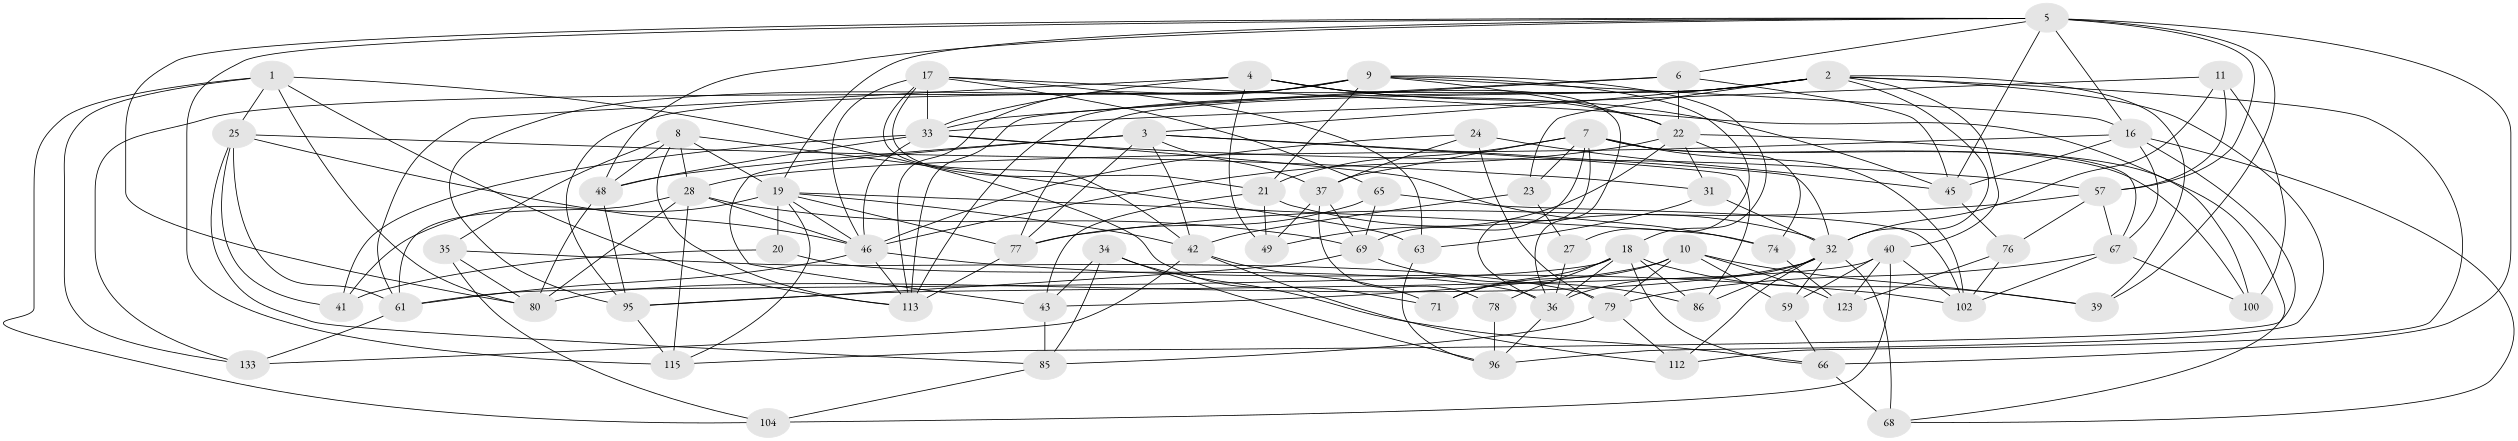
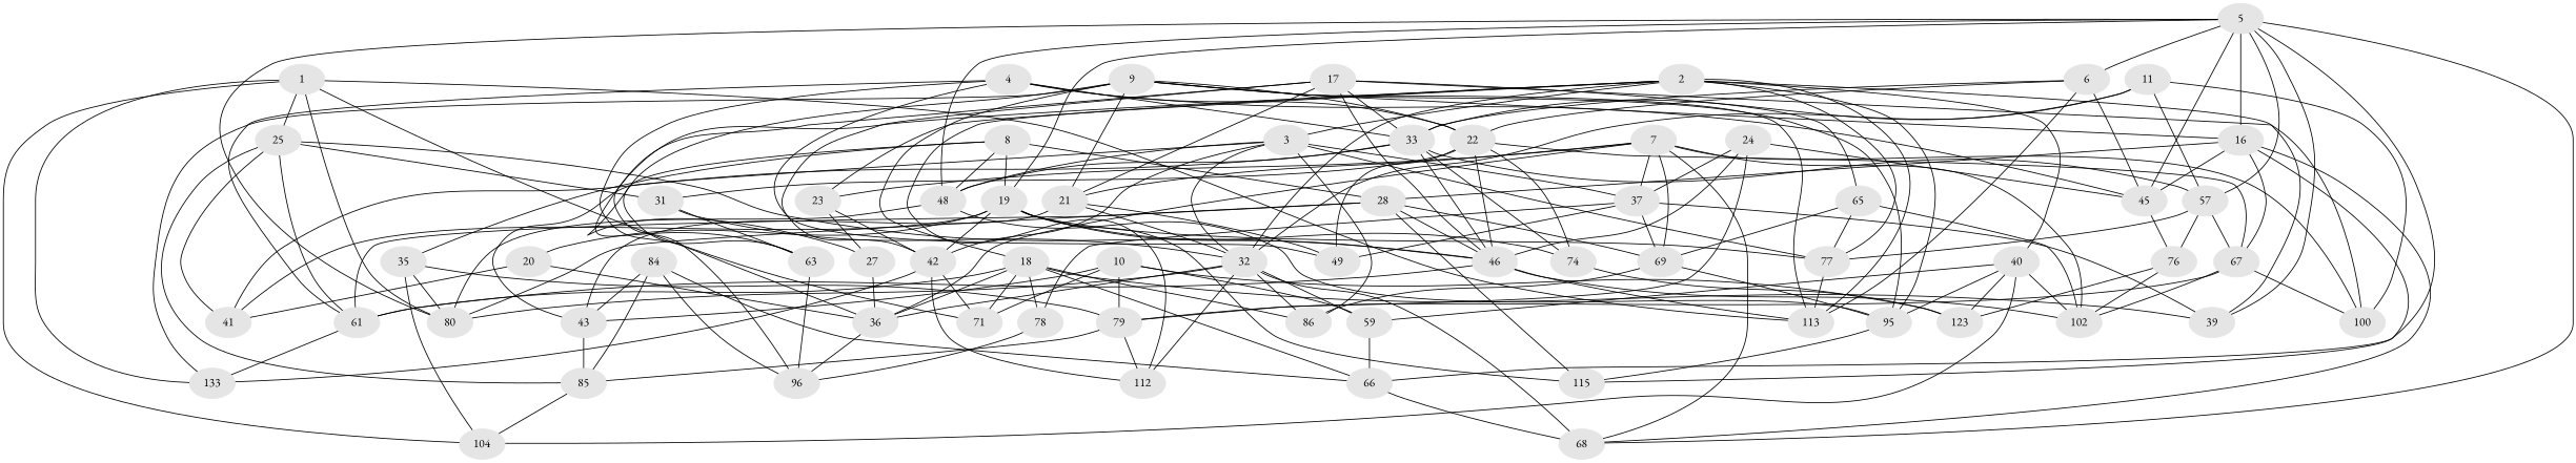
  graph {
    fontname="EB Garamond"
    node [color=gray90 fontname="EB Garamond" style=filled]
    edge [fontname="EB Garamond"]
    1 [super="+15"]
    25 [super="+84"]
    71
    80 [super="+134"]
    104
    113 [super="+117"]
    133
    61 [super="+128+130"]
    46 [super="+70+122+124"]
    41
    31
    85 [super="+109"]
    2 [super="+29+14"]
    3 [super="+12"]
    23
    32 [super="+105+108"]
    39
    40 [super="+81"]
    77 [super="+116"]
    95 [super="+110"]
    112
    96
    37 [super="+50"]
    42 [super="+99"]
    43 [super="+131"]
    48 [super="+93"]
    86
    27
    36 [super="+64+53"]
    68 [super="+136"]
    59
    n32 [label=102 super="+125"]
    123
    78
    n35 [label=115]
    49
    69 [super="+101"]
    4 [super="+30"]
    22 [super="+62+54"]
    33 [super="+120+83+87"]
    45 [super="+98"]
    67 [super="+75"]
    74
    57 [super="+126"]
    76
    5 [super="+72+94"]
    6 [super="+44"]
    16 [super="+60"]
    19 [super="+73+55"]
    66 [super="+132"]
    28 [super="+89"]
    20
    7 [super="+91+51"]
    21 [super="+135"]
    100
    8 [super="+13"]
    35
    63
    79 [super="+88"]
    9 [super="+47+82"]
    18 [super="+115+111+26"]
    10 [super="+52"]
    11
    17 [super="+107"]
    65
    24
-   34
+   34 [label=84]
    1 -- 25
    1 -- 71
    1 -- 80
    1 -- 104
    1 -- 113
    1 -- 133
    25 -- 61
    25 -- 46
    25 -- 41
    25 -- 31
    25 -- 85
    61 -- 133
    46 -- 113
    46 -- 61
    46 -- n32
    31 -- 32
    31 -- 63
    85 -- 104
    2 -- 113
    2 -- 3
    2 -- 23
    2 -- 32
    2 -- 39
    2 -- 40
    2 -- 77
    2 -- 95
    2 -- 112
    2 -- 96
    3 -- 32
    3 -- 77
    3 -- 37
    3 -- 42
    3 -- 43
    3 -- 48
    3 -- 86
    23 -- 42
    23 -- 27
    32 -- 80
    32 -- 112
    32 -- 86
    32 -- 36
    32 -- 68 [weight=2]
    32 -- 59
    40 -- 104
    40 -- 95
    40 -- 59
    40 -- n32
    40 -- 123
    77 -- 113
    95 -- n35
    37 -- 78
    37 -- 49
    37 -- 69
    42 -- 71
    42 -- 133
    42 -- 112
    43 -- 85 [weight=2]
    48 -- 80
    48 -- 95
    27 -- 36 [weight=2]
    36 -- 96
    59 -- 66
    78 -- 96
    69 -- 95
    69 -- 86
    4 -- 61
    4 -- 36
    4 -- 49
    4 -- 22
    4 -- 33
    4 -- 45
    22 -- 46
    22 -- 31
    22 -- 49
    22 -- 67
    22 -- 74
    33 -- 46
    33 -- 41
    33 -- 48
    33 -- 74
    33 -- 57
    45 -- 76
    67 -- n32
    67 -- 100
    67 -- 79
    74 -- 123
    57 -- 77
    57 -- 67
    57 -- 76
    76 -- n32
    76 -- 123
    5 -- 80
    5 -- 39
    5 -- 48
-   5 -- n35
+   5 -- 68
    5 -- 45
    5 -- 57
    5 -- 6
    5 -- 16 [weight=2]
    5 -- 19
    5 -- 66 [weight=2]
    6 -- 113
    6 -- 22
    6 -- 33
    6 -- 45
    16 -- 68
    16 -- n35
    16 -- 45
    16 -- 67
    16 -- 28
    19 -- 46
    19 -- 41
    19 -- 77
    19 -- 42 [weight=2]
    19 -- n35
    19 -- 74
    19 -- 20
    66 -- 68
    28 -- 80
    28 -- 61 [weight=2]
    28 -- 46
    28 -- n35
    28 -- 69
    20 -- 41
    20 -- 36
    7 -- 23
    7 -- 37
    7 -- 36
    7 -- 68
    7 -- n32
    7 -- 69
    7 -- 21
    7 -- 100
    21 -- 32
    21 -- 43
    21 -- 49
-   8 -- 113
    8 -- 48
    8 -- 19
    8 -- 28
    8 -- 35
    8 -- 63
    35 -- 80
    35 -- 104
    35 -- 79
    63 -- 96
    79 -- 85
    79 -- 112
    9 -- 113
    9 -- 133
    9 -- 95
    9 -- 27
    9 -- 22
    9 -- 16
    9 -- 21
    9 -- 18
    18 -- 71
    18 -- 61
    18 -- 39
    18 -- 86
    18 -- 36
    18 -- 78
    18 -- 66
    10 -- 71
-   10 -- 39
+   37 -- 39
    10 -- 43
    10 -- 59
    10 -- 123
    10 -- 79
    11 -- 32
    11 -- 33
    11 -- 57
    11 -- 100
    17 -- 46
    17 -- 42
    17 -- 33
    17 -- 21
    17 -- 100
    17 -- 63
    17 -- 65
    65 -- 77
    65 -- n32
    65 -- 69
    24 -- 46
    24 -- 37
    24 -- 45
    24 -- 79
    34 -- 85
    34 -- 96
    34 -- 43
    34 -- 66
  }
